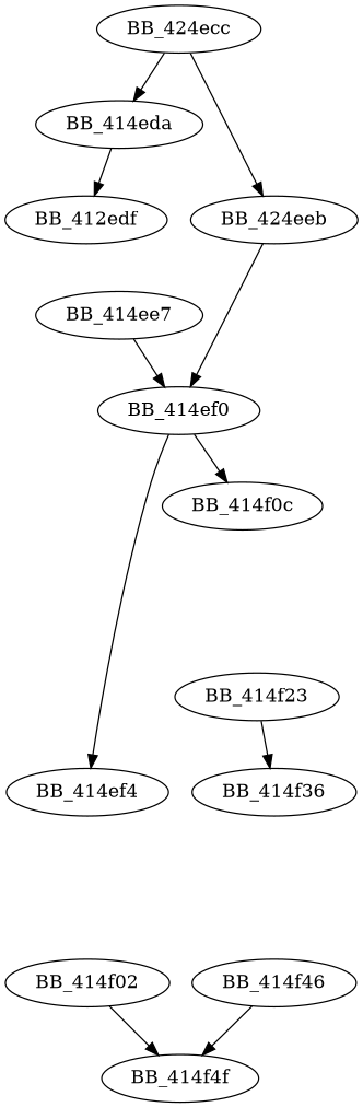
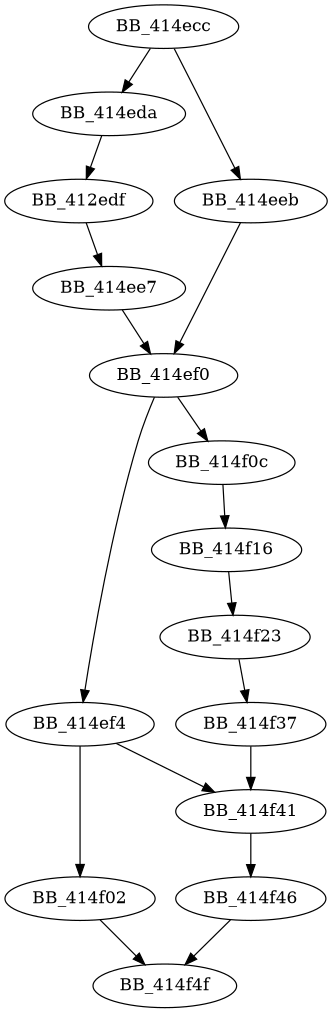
  digraph {
-   BB_414ecc [label=BB_424ecc]
+   BB_414ecc
    BB_414eda
-   BB_414eeb [label=BB_424eeb]
+   BB_414eeb
    n4 [label=BB_412edf]
    BB_414ef0
    BB_414ee7
    BB_414ef4
    BB_414f0c
    BB_414f02
+   BB_414f41
+   BB_414f16
    BB_414f4f
    BB_414f46
    BB_414f23
-   BB_414f37 [label=BB_414f36]
+   BB_414f37
    BB_414ecc -> BB_414eda
    BB_414ecc -> BB_414eeb
    BB_414eda -> n4
    BB_414eeb -> BB_414ef0
+   n4 -> BB_414ee7
    BB_414ef0 -> BB_414ef4
    BB_414ef0 -> BB_414f0c
    BB_414ee7 -> BB_414ef0
+   BB_414ef4 -> BB_414f02
+   BB_414ef4 -> BB_414f41
+   BB_414f0c -> BB_414f16
    BB_414f02 -> BB_414f4f
+   BB_414f41 -> BB_414f46
+   BB_414f16 -> BB_414f23
    BB_414f46 -> BB_414f4f
    BB_414f23 -> BB_414f37
+   BB_414f37 -> BB_414f41
  }
